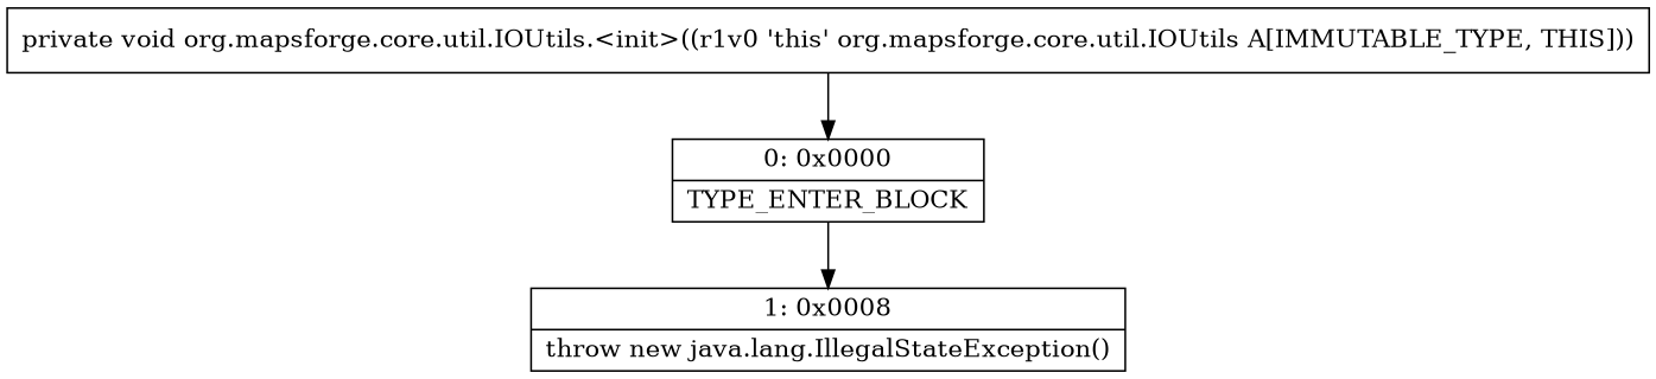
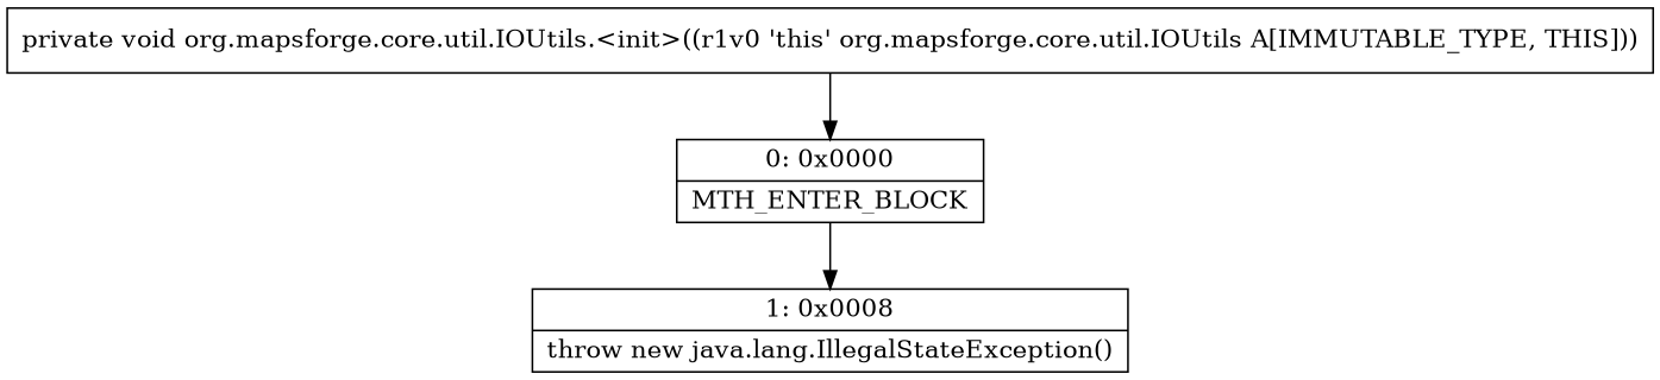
  digraph {
    node [shape=record]
-   n1 [label="{0\:\ 0x0000|TYPE_ENTER_BLOCK\l}"]
+   n1 [label="{0\:\ 0x0000|MTH_ENTER_BLOCK\l}"]
    n2 [label="{1\:\ 0x0008|throw new java.lang.IllegalStateException()\l}"]
    n3 [label="{private void org.mapsforge.core.util.IOUtils.\<init\>((r1v0 'this' org.mapsforge.core.util.IOUtils A[IMMUTABLE_TYPE, THIS])) }"]
    n1 -> n2
    n3 -> n1
  }
